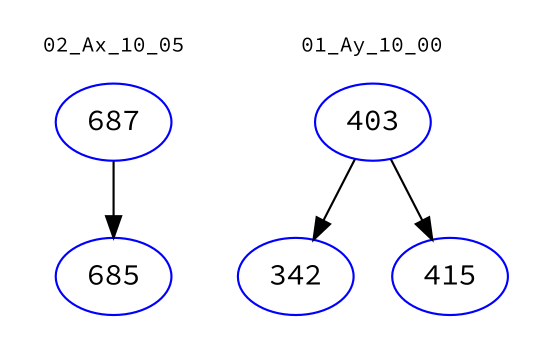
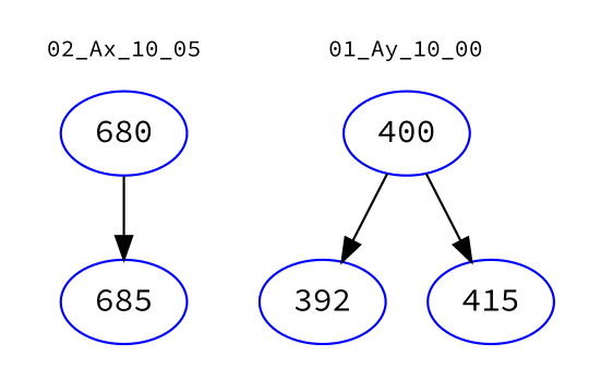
  digraph {
    fontname="Source Code Pro"
    node [color=blue fontname="Source Code Pro"]
    edge [color=black fontname="Source Code Pro"]
-   n1 [label=687]
+   n1 [label=680]
    n2 [label=685]
-   n3 [label=403]
-   n4 [label=342]
+   n3 [label=400]
+   n4 [label=392]
    n5 [label=415]
    subgraph cluster_1 {
      color=white
      fontsize=10
      label="02_Ax_10_05"
      n1
      n2
    }
    subgraph cluster_2 {
      color=white
      fontsize=10
      label="01_Ay_10_00"
      n3
      n4
      n5
    }
    n1 -> n2
    n3 -> n4
    n3 -> n5
  }
